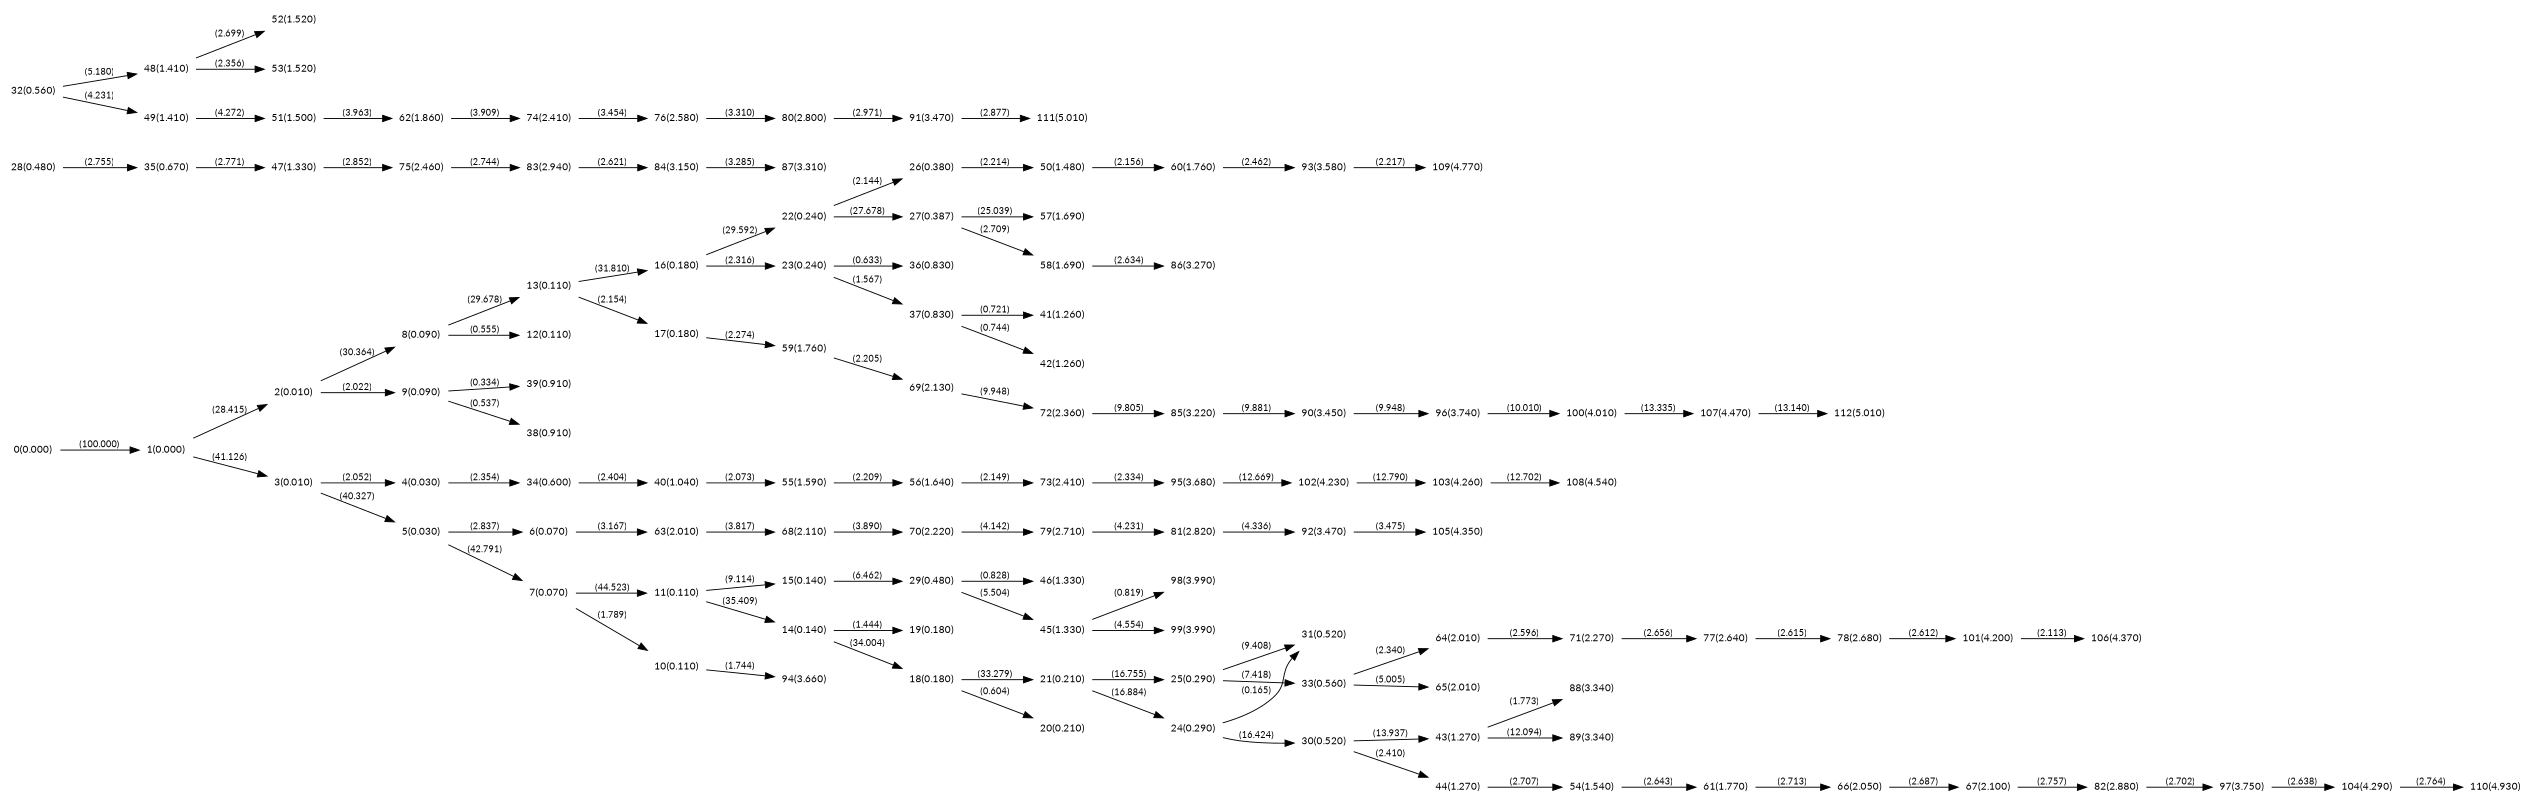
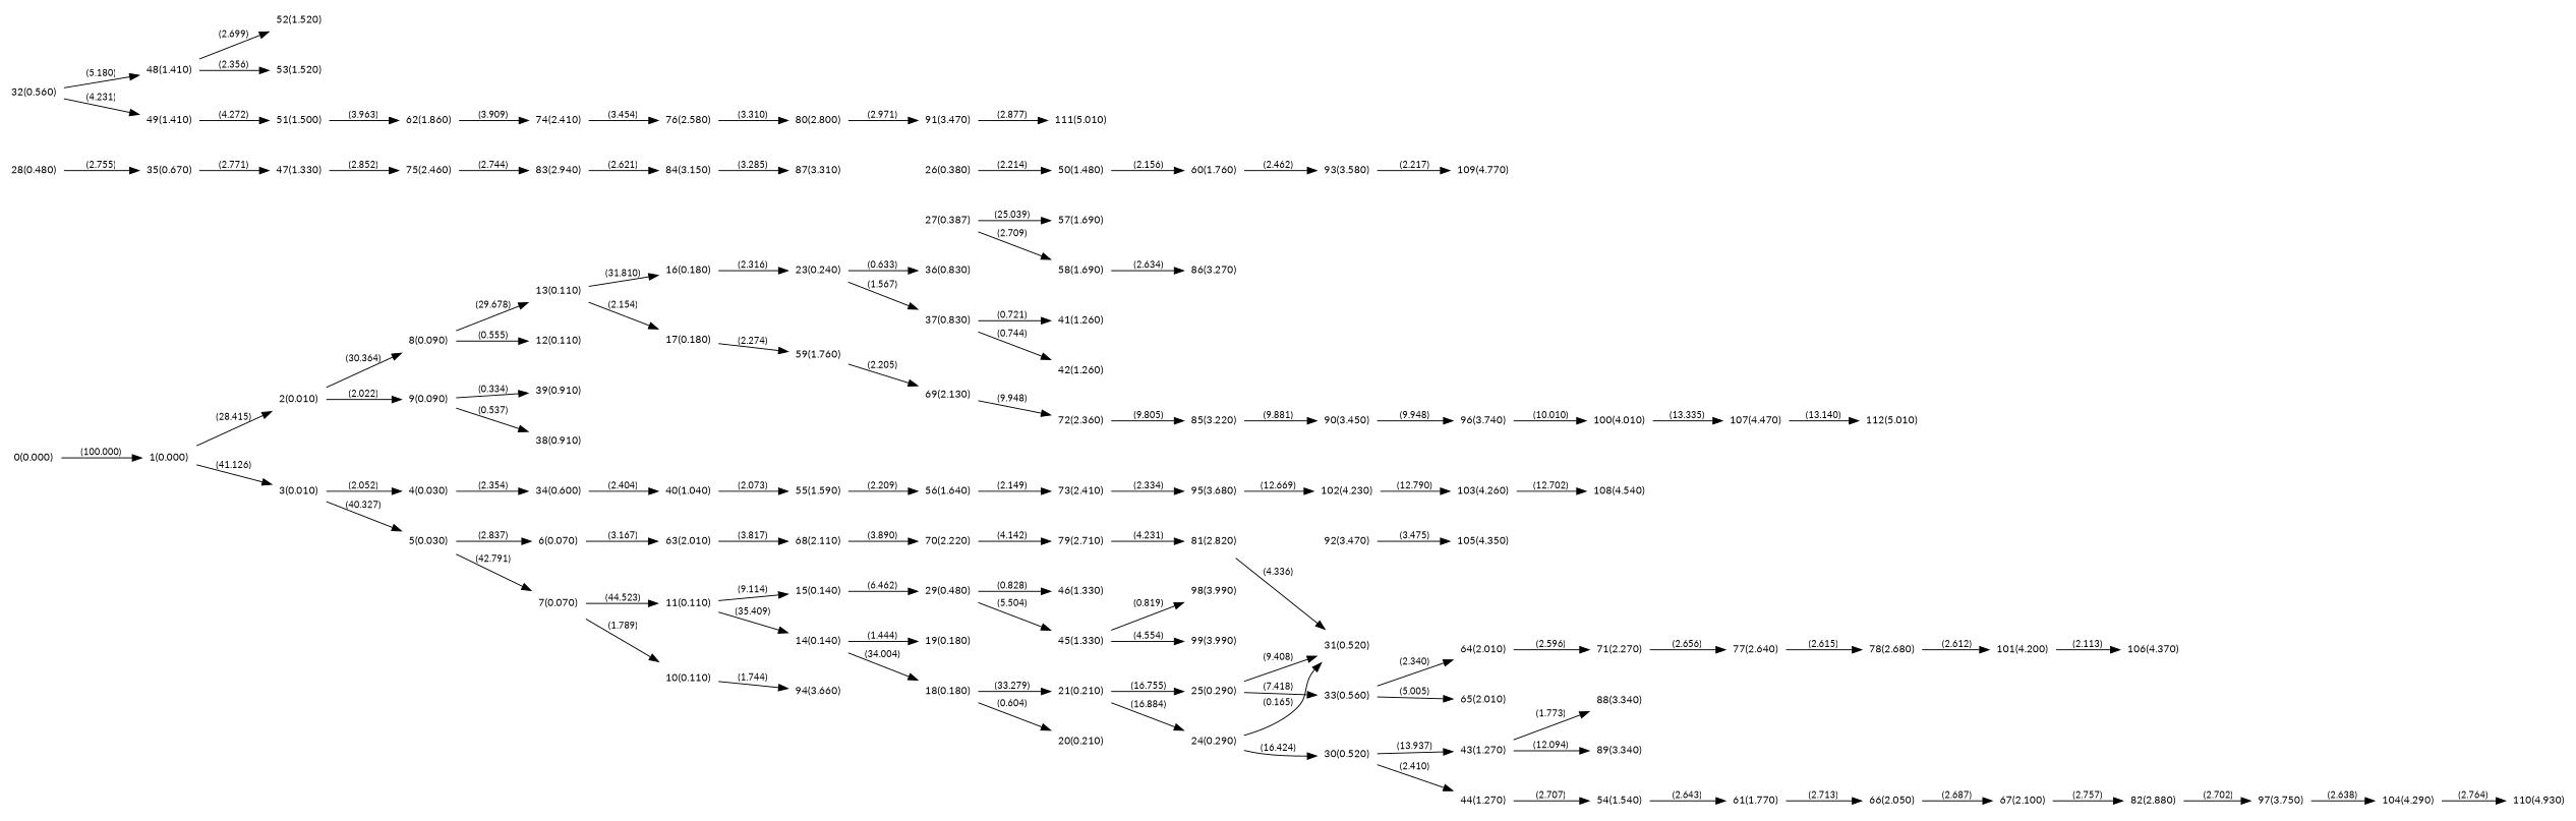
  digraph {
    fontname=Lato
    rankdir=LR
    node [fontname=Lato fontsize=11 shape=plaintext]
    edge [fontname=Lato fontsize=10]
    n1 [label="0(0.000)"]
    n2 [label="1(0.000)"]
    n3 [label="2(0.010)"]
    n4 [label="3(0.010)"]
    n5 [label="8(0.090)"]
    n6 [label="9(0.090)"]
    n7 [label="4(0.030)"]
    n8 [label="5(0.030)"]
    n9 [label="12(0.110)"]
    n10 [label="13(0.110)"]
    n11 [label="38(0.910)"]
    n12 [label="39(0.910)"]
    n13 [label="34(0.600)"]
    n14 [label="6(0.070)"]
    n15 [label="7(0.070)"]
    n16 [label="40(1.040)"]
    n17 [label="63(2.010)"]
    n18 [label="10(0.110)"]
    n19 [label="11(0.110)"]
    n20 [label="68(2.110)"]
    n21 [label="94(3.660)"]
    n22 [label="14(0.140)"]
    n23 [label="15(0.140)"]
    n24 [label="16(0.180)"]
    n25 [label="17(0.180)"]
    n26 [label="18(0.180)"]
    n27 [label="19(0.180)"]
    n28 [label="29(0.480)"]
-   n29 [label="22(0.240)"]
    n30 [label="23(0.240)"]
    n31 [label="59(1.760)"]
    n32 [label="20(0.210)"]
    n33 [label="21(0.210)"]
    n34 [label="28(0.480)"]
    n35 [label="35(0.670)"]
    n36 [label="45(1.330)"]
    n37 [label="46(1.330)"]
    n38 [label="26(0.380)"]
    n39 [label="27(0.387)"]
    n40 [label="36(0.830)"]
    n41 [label="37(0.830)"]
    n42 [label="69(2.130)"]
    n43 [label="24(0.290)"]
    n44 [label="25(0.290)"]
    n45 [label="30(0.520)"]
    n46 [label="31(0.520)"]
    n47 [label="33(0.560)"]
    n48 [label="50(1.480)"]
    n49 [label="57(1.690)"]
    n50 [label="58(1.690)"]
    n51 [label="41(1.260)"]
    n52 [label="42(1.260)"]
    n53 [label="43(1.270)"]
    n54 [label="44(1.270)"]
    n55 [label="32(0.560)"]
    n56 [label="48(1.410)"]
    n57 [label="49(1.410)"]
    n58 [label="64(2.010)"]
    n59 [label="65(2.010)"]
    n60 [label="60(1.760)"]
    n61 [label="86(3.270)"]
    n62 [label="47(1.330)"]
    n63 [label="98(3.990)"]
    n64 [label="99(3.990)"]
    n65 [label="88(3.340)"]
    n66 [label="89(3.340)"]
    n67 [label="54(1.540)"]
    n68 [label="52(1.520)"]
    n69 [label="53(1.520)"]
    n70 [label="51(1.500)"]
    n71 [label="71(2.270)"]
    n72 [label="55(1.590)"]
    n73 [label="75(2.460)"]
    n74 [label="56(1.640)"]
    n75 [label="61(1.770)"]
    n76 [label="83(2.940)"]
    n77 [label="62(1.860)"]
    n78 [label="93(3.580)"]
    n79 [label="74(2.410)"]
    n80 [label="66(2.050)"]
    n81 [label="73(2.410)"]
    n82 [label="95(3.680)"]
    n83 [label="72(2.360)"]
    n84 [label="109(4.770)"]
    n85 [label="67(2.100)"]
    n86 [label="76(2.580)"]
    n87 [label="70(2.220)"]
    n88 [label="77(2.640)"]
    n89 [label="82(2.880)"]
    n90 [label="97(3.750)"]
    n91 [label="79(2.710)"]
    n92 [label="85(3.220)"]
    n93 [label="81(2.820)"]
    n94 [label="78(2.680)"]
    n95 [label="90(3.450)"]
    n96 [label="102(4.230)"]
    n97 [label="80(2.800)"]
    n98 [label="84(3.150)"]
    n99 [label="91(3.470)"]
    n100 [label="101(4.200)"]
    n101 [label="106(4.370)"]
    n102 [label="92(3.470)"]
    n103 [label="111(5.010)"]
    n104 [label="105(4.350)"]
    n105 [label="104(4.290)"]
    n106 [label="87(3.310)"]
    n107 [label="96(3.740)"]
    n108 [label="100(4.010)"]
    n109 [label="103(4.260)"]
    n110 [label="107(4.470)"]
    n111 [label="110(4.930)"]
    n112 [label="112(5.010)"]
    n113 [label="108(4.540)"]
    n1 -> n2 [label="(100.000)"]
    n2 -> n3 [label="(28.415)"]
    n2 -> n4 [label="(41.126)"]
    n3 -> n5 [label="(30.364)"]
    n3 -> n6 [label="(2.022)"]
    n4 -> n7 [label="(2.052)"]
    n4 -> n8 [label="(40.327)"]
    n5 -> n9 [label="(0.555)"]
    n5 -> n10 [label="(29.678)"]
    n6 -> n11 [label="(0.537)"]
    n6 -> n12 [label="(0.334)"]
    n7 -> n13 [label="(2.354)"]
    n8 -> n14 [label="(2.837)"]
    n8 -> n15 [label="(42.791)"]
    n10 -> n24 [label="(31.810)"]
    n10 -> n25 [label="(2.154)"]
    n13 -> n16 [label="(2.404)"]
    n14 -> n17 [label="(3.167)"]
    n15 -> n18 [label="(1.789)"]
    n15 -> n19 [label="(44.523)"]
    n16 -> n72 [label="(2.073)"]
    n17 -> n20 [label="(3.817)"]
    n18 -> n21 [label="(1.744)"]
    n19 -> n22 [label="(35.409)"]
    n19 -> n23 [label="(9.114)"]
    n20 -> n87 [label="(3.890)"]
    n22 -> n26 [label="(34.004)"]
    n22 -> n27 [label="(1.444)"]
    n23 -> n28 [label="(6.462)"]
-   n24 -> n29 [label="(29.592)"]
    n24 -> n30 [label="(2.316)"]
    n25 -> n31 [label="(2.274)"]
    n26 -> n32 [label="(0.604)"]
    n26 -> n33 [label="(33.279)"]
    n28 -> n36 [label="(5.504)"]
    n28 -> n37 [label="(0.828)"]
-   n29 -> n38 [label="(2.144)"]
-   n29 -> n39 [label="(27.678)"]
    n30 -> n40 [label="(0.633)"]
    n30 -> n41 [label="(1.567)"]
    n31 -> n42 [label="(2.205)"]
    n33 -> n43 [label="(16.884)"]
    n33 -> n44 [label="(16.755)"]
    n34 -> n35 [label="(2.755)"]
    n35 -> n62 [label="(2.771)"]
    n36 -> n63 [label="(0.819)"]
    n36 -> n64 [label="(4.554)"]
    n38 -> n48 [label="(2.214)"]
    n39 -> n49 [label="(25.039)"]
    n39 -> n50 [label="(2.709)"]
    n41 -> n51 [label="(0.721)"]
    n41 -> n52 [label="(0.744)"]
    n42 -> n83 [label="(9.948)"]
    n43 -> n45 [label="(16.424)"]
    n43 -> n46 [label="(0.165)"]
    n44 -> n46 [label="(9.408)"]
    n44 -> n47 [label="(7.418)"]
    n45 -> n53 [label="(13.937)"]
    n45 -> n54 [label="(2.410)"]
    n47 -> n58 [label="(2.340)"]
    n47 -> n59 [label="(5.005)"]
    n48 -> n60 [label="(2.156)"]
    n50 -> n61 [label="(2.634)"]
    n53 -> n65 [label="(1.773)"]
    n53 -> n66 [label="(12.094)"]
    n54 -> n67 [label="(2.707)"]
    n55 -> n56 [label="(5.180)"]
    n55 -> n57 [label="(4.231)"]
    n56 -> n68 [label="(2.699)"]
    n56 -> n69 [label="(2.356)"]
    n57 -> n70 [label="(4.272)"]
    n58 -> n71 [label="(2.596)"]
    n60 -> n78 [label="(2.462)"]
    n62 -> n73 [label="(2.852)"]
    n67 -> n75 [label="(2.643)"]
    n70 -> n77 [label="(3.963)"]
    n71 -> n88 [label="(2.656)"]
    n72 -> n74 [label="(2.209)"]
    n73 -> n76 [label="(2.744)"]
    n74 -> n81 [label="(2.149)"]
    n75 -> n80 [label="(2.713)"]
    n76 -> n98 [label="(2.621)"]
    n77 -> n79 [label="(3.909)"]
    n78 -> n84 [label="(2.217)"]
    n79 -> n86 [label="(3.454)"]
    n80 -> n85 [label="(2.687)"]
    n81 -> n82 [label="(2.334)"]
    n82 -> n96 [label="(12.669)"]
    n83 -> n92 [label="(9.805)"]
    n85 -> n89 [label="(2.757)"]
    n86 -> n97 [label="(3.310)"]
    n87 -> n91 [label="(4.142)"]
    n88 -> n94 [label="(2.615)"]
    n89 -> n90 [label="(2.702)"]
    n90 -> n105 [label="(2.638)"]
    n91 -> n93 [label="(4.231)"]
    n92 -> n95 [label="(9.881)"]
-   n93 -> n102 [label="(4.336)"]
+   n93 -> n46 [label="(4.336)"]
    n94 -> n100 [label="(2.612)"]
    n95 -> n107 [label="(9.948)"]
    n96 -> n109 [label="(12.790)"]
    n97 -> n99 [label="(2.971)"]
    n98 -> n106 [label="(3.285)"]
    n99 -> n103 [label="(2.877)"]
    n100 -> n101 [label="(2.113)"]
    n102 -> n104 [label="(3.475)"]
    n105 -> n111 [label="(2.764)"]
    n107 -> n108 [label="(10.010)"]
    n108 -> n110 [label="(13.335)"]
    n109 -> n113 [label="(12.702)"]
    n110 -> n112 [label="(13.140)"]
  }
